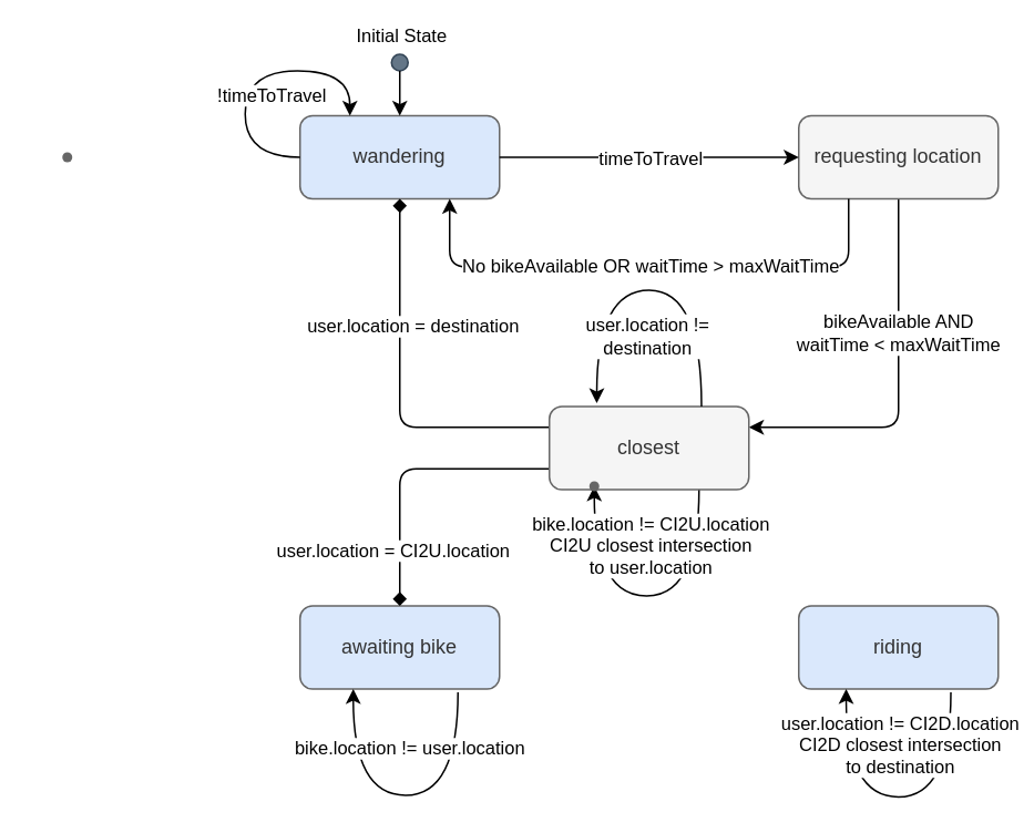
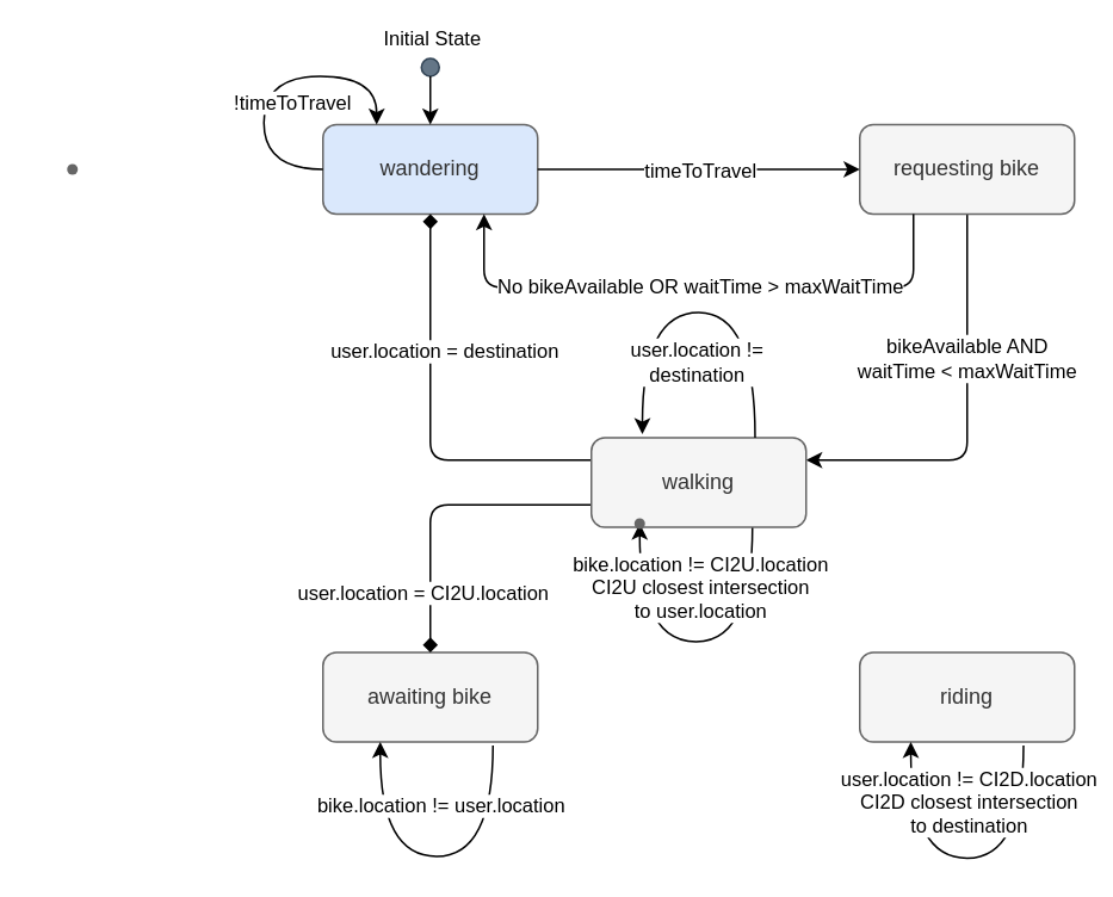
  <mxCell id="0" />
  <mxCell id="1" parent="0" />
  <mxCell id="2" value="wandering" style="rounded=1;whiteSpace=wrap;html=1;fillColor=#dae8fc;fontColor=#333333;strokeColor=#666666;" parent="1" vertex="1"><mxGeometry x="180" y="69" width="120" height="50" as="geometry" /></mxCell>
  <mxCell id="3" value="" style="ellipse;whiteSpace=wrap;html=1;aspect=fixed;fillColor=#647687;fontColor=#ffffff;strokeColor=#314354;" parent="1" vertex="1"><mxGeometry x="235" y="32" width="10" height="10" as="geometry" /></mxCell>
  <mxCell id="4" value="" style="endArrow=classic;html=1;exitX=0.5;exitY=1;exitDx=0;exitDy=0;entryX=0.5;entryY=0;entryDx=0;entryDy=0;" parent="1" source="3" target="2" edge="1"><mxGeometry width="50" height="50" relative="1" as="geometry"><mxPoint x="310" y="59" as="sourcePoint" /><mxPoint x="310" y="69" as="targetPoint" /></mxGeometry></mxCell>
  <mxCell id="5" value="bikeAvailable AND &lt;br&gt;waitTime &amp;lt; maxWaitTime" style="edgeStyle=orthogonalEdgeStyle;rounded=1;orthogonalLoop=1;jettySize=auto;html=1;entryX=1;entryY=0.25;entryDx=0;entryDy=0;jumpStyle=sharp;exitX=0.5;exitY=1;exitDx=0;exitDy=0;" parent="1" target="17" edge="1"><mxGeometry x="-0.138" relative="1" as="geometry"><mxPoint x="540" y="89" as="sourcePoint" /><Array as="points"><mxPoint x="540" y="89" /><mxPoint x="540" y="254" /></Array><mxPoint as="offset" /></mxGeometry></mxCell>
- <mxCell id="6" value="requesting location" style="rounded=1;whiteSpace=wrap;html=1;fillColor=#f5f5f5;fontColor=#333333;strokeColor=#666666;" parent="1" vertex="1"><mxGeometry x="480" y="69" width="120" height="50" as="geometry" /></mxCell>
- <mxCell id="7" value="awaiting bike" style="rounded=1;whiteSpace=wrap;html=1;fillColor=#dae8fc;fontColor=#333333;strokeColor=#666666;" parent="1" vertex="1"><mxGeometry x="180" y="364" width="120" height="50" as="geometry" /></mxCell>
+ <mxCell id="6" value="requesting bike" style="rounded=1;whiteSpace=wrap;html=1;fillColor=#f5f5f5;fontColor=#333333;strokeColor=#666666;" parent="1" vertex="1"><mxGeometry x="480" y="69" width="120" height="50" as="geometry" /></mxCell>
+ <mxCell id="7" value="awaiting bike" style="rounded=1;whiteSpace=wrap;html=1;fillColor=#f5f5f5;fontColor=#333333;strokeColor=#666666;" parent="1" vertex="1"><mxGeometry x="180" y="364" width="120" height="50" as="geometry" /></mxCell>
  <mxCell id="8" value="" style="endArrow=classic;html=1;exitX=1;exitY=0.5;exitDx=0;exitDy=0;entryX=0;entryY=0.5;entryDx=0;entryDy=0;" parent="1" source="2" target="6" edge="1"><mxGeometry width="50" height="50" relative="1" as="geometry"><mxPoint x="300" y="-131" as="sourcePoint" /><mxPoint x="470" y="-200" as="targetPoint" /><Array as="points" /></mxGeometry></mxCell>
  <mxCell id="9" value="timeToTravel" style="edgeLabel;html=1;align=center;verticalAlign=middle;resizable=0;points=[];" parent="8" vertex="1" connectable="0"><mxGeometry x="-0.19" y="-4" relative="1" as="geometry"><mxPoint x="17" y="-4" as="offset" /></mxGeometry></mxCell>
  <mxCell id="10" value="" style="endArrow=classic;html=1;exitX=0.25;exitY=1;exitDx=0;exitDy=0;jumpStyle=sharp;rounded=1;entryX=0.75;entryY=1;entryDx=0;entryDy=0;" parent="1" source="6" target="2" edge="1"><mxGeometry width="50" height="50" relative="1" as="geometry"><mxPoint x="220" y="39" as="sourcePoint" /><mxPoint x="340" y="119" as="targetPoint" /><Array as="points"><mxPoint x="510" y="160" /><mxPoint x="270" y="160" /></Array></mxGeometry></mxCell>
  <mxCell id="11" value="No bikeAvailable OR waitTime &amp;gt; maxWaitTime" style="edgeLabel;html=1;align=center;verticalAlign=middle;resizable=0;points=[];" parent="10" vertex="1" connectable="0"><mxGeometry x="-0.287" y="3" relative="1" as="geometry"><mxPoint x="-46" y="-4" as="offset" /></mxGeometry></mxCell>
  <mxCell id="12" style="edgeStyle=orthogonalEdgeStyle;rounded=1;orthogonalLoop=1;jettySize=auto;html=1;entryX=0.5;entryY=0;entryDx=0;entryDy=0;exitX=0;exitY=0.75;exitDx=0;exitDy=0;endArrow=diamond;" parent="1" source="17" target="7" edge="1"><mxGeometry relative="1" as="geometry"><Array as="points"><mxPoint x="240" y="282" /></Array></mxGeometry></mxCell>
  <mxCell id="13" value="user.location = CI2U.location" style="edgeLabel;html=1;align=center;verticalAlign=middle;resizable=0;points=[];" parent="12" vertex="1" connectable="0"><mxGeometry x="0.33" y="1" relative="1" as="geometry"><mxPoint x="-6" y="24" as="offset" /></mxGeometry></mxCell>
  <mxCell id="14" style="edgeStyle=orthogonalEdgeStyle;rounded=1;orthogonalLoop=1;jettySize=auto;html=1;entryX=0.5;entryY=1;entryDx=0;entryDy=0;exitX=0;exitY=0.25;exitDx=0;exitDy=0;endArrow=diamond;" parent="1" source="17" target="2" edge="1"><mxGeometry relative="1" as="geometry"><Array as="points"><mxPoint x="240" y="256" /></Array><mxPoint x="309" y="264" as="sourcePoint" /><mxPoint x="240" y="89" as="targetPoint" /></mxGeometry></mxCell>
  <mxCell id="15" value="user.location = destination" style="edgeLabel;html=1;align=center;verticalAlign=middle;resizable=0;points=[];" parent="14" vertex="1" connectable="0"><mxGeometry x="-0.167" y="-3" relative="1" as="geometry"><mxPoint x="4" y="-56" as="offset" /></mxGeometry></mxCell>
  <mxCell id="16" value="" style="edgeStyle=orthogonalEdgeStyle;rounded=0;orthogonalLoop=1;jettySize=auto;html=1;curved=1;exitX=0.75;exitY=1;exitDx=0;exitDy=0;entryX=0.56;entryY=0.655;entryDx=0;entryDy=0;entryPerimeter=0;" parent="1" source="17" target="20" edge="1"><mxGeometry relative="1" as="geometry"><Array as="points"><mxPoint x="420" y="358" /><mxPoint x="357" y="358" /></Array></mxGeometry></mxCell>
- <mxCell id="17" value="closest" style="rounded=1;whiteSpace=wrap;html=1;labelBackgroundColor=none;fillColor=#f5f5f5;fontColor=#333333;strokeColor=#666666;" parent="1" vertex="1"><mxGeometry x="330" y="244" width="120" height="50" as="geometry" /></mxCell>
- <mxCell id="18" value="riding" style="rounded=1;whiteSpace=wrap;html=1;labelBackgroundColor=none;fillColor=#dae8fc;fontColor=#333333;strokeColor=#666666;" parent="1" vertex="1"><mxGeometry x="480" y="364" width="120" height="50" as="geometry" /></mxCell>
+ <mxCell id="17" value="walking" style="rounded=1;whiteSpace=wrap;html=1;labelBackgroundColor=none;fillColor=#f5f5f5;fontColor=#333333;strokeColor=#666666;" parent="1" vertex="1"><mxGeometry x="330" y="244" width="120" height="50" as="geometry" /></mxCell>
+ <mxCell id="18" value="riding" style="rounded=1;whiteSpace=wrap;html=1;labelBackgroundColor=none;fillColor=#f5f5f5;fontColor=#333333;strokeColor=#666666;" parent="1" vertex="1"><mxGeometry x="480" y="364" width="120" height="50" as="geometry" /></mxCell>
  <mxCell id="19" value="Initial State" style="edgeLabel;html=1;align=center;verticalAlign=middle;resizable=0;points=[];" parent="1" vertex="1" connectable="0"><mxGeometry x="240" y="20" as="geometry" /></mxCell>
  <mxCell id="20" value="" style="shape=waypoint;sketch=0;size=6;pointerEvents=1;points=[];fillColor=#f5f5f5;resizable=0;rotatable=0;perimeter=centerPerimeter;snapToPoint=1;strokeColor=#666666;fontColor=#333333;rounded=1;labelBackgroundColor=none;" parent="1" vertex="1"><mxGeometry x="337" y="272" width="40" height="40" as="geometry" /></mxCell>
  <mxCell id="21" value="bike.location != CI2U.location&lt;br&gt;CI2U closest intersection &lt;br&gt;to user.location" style="edgeLabel;html=1;align=center;verticalAlign=middle;resizable=0;points=[];" parent="1" vertex="1" connectable="0"><mxGeometry x="390" y="327" as="geometry" /></mxCell>
  <mxCell id="22" value="" style="edgeStyle=orthogonalEdgeStyle;rounded=0;orthogonalLoop=1;jettySize=auto;html=1;curved=1;exitX=0.75;exitY=1;exitDx=0;exitDy=0;entryX=0.56;entryY=0.655;entryDx=0;entryDy=0;entryPerimeter=0;" parent="1" edge="1"><mxGeometry relative="1" as="geometry"><mxPoint x="275" y="416" as="sourcePoint" /><mxPoint x="212" y="414" as="targetPoint" /><Array as="points"><mxPoint x="275" y="478" /><mxPoint x="212" y="478" /></Array></mxGeometry></mxCell>
  <mxCell id="23" value="bike.location != user.location" style="edgeLabel;html=1;align=center;verticalAlign=middle;resizable=0;points=[];" parent="22" vertex="1" connectable="0"><mxGeometry x="0.482" y="-4" relative="1" as="geometry"><mxPoint x="29" y="-14" as="offset" /></mxGeometry></mxCell>
  <mxCell id="24" value="" style="edgeStyle=orthogonalEdgeStyle;rounded=0;orthogonalLoop=1;jettySize=auto;html=1;curved=1;exitX=0.75;exitY=1;exitDx=0;exitDy=0;entryX=0.56;entryY=0.655;entryDx=0;entryDy=0;entryPerimeter=0;" parent="1" edge="1"><mxGeometry relative="1" as="geometry"><mxPoint x="421.5" y="244" as="sourcePoint" /><mxPoint x="358.5" y="242" as="targetPoint" /><Array as="points"><mxPoint x="422" y="174" /><mxPoint x="359" y="174" /></Array></mxGeometry></mxCell>
  <mxCell id="25" value="user.location != &lt;br&gt;destination" style="edgeLabel;html=1;align=center;verticalAlign=middle;resizable=0;points=[];" parent="1" vertex="1" connectable="0"><mxGeometry x="379" y="208" as="geometry"><mxPoint x="9" y="-7" as="offset" /></mxGeometry></mxCell>
  <mxCell id="26" value="" style="edgeStyle=orthogonalEdgeStyle;rounded=0;orthogonalLoop=1;jettySize=auto;html=1;curved=1;exitX=0.75;exitY=1;exitDx=0;exitDy=0;entryX=0.56;entryY=0.655;entryDx=0;entryDy=0;entryPerimeter=0;" parent="1" edge="1"><mxGeometry relative="1" as="geometry"><mxPoint x="571.5" y="416" as="sourcePoint" /><mxPoint x="508.5" y="414" as="targetPoint" /><Array as="points"><mxPoint x="572" y="479" /><mxPoint x="509" y="479" /></Array></mxGeometry></mxCell>
  <mxCell id="27" value="user.location != CI2D.location&lt;br&gt;CI2D closest intersection&lt;br&gt;to destination" style="edgeLabel;html=1;align=center;verticalAlign=middle;resizable=0;points=[];" parent="26" vertex="1" connectable="0"><mxGeometry x="0.482" y="-4" relative="1" as="geometry"><mxPoint x="28" y="-16" as="offset" /></mxGeometry></mxCell>
  <mxCell id="28" value="" style="shape=waypoint;sketch=0;size=6;pointerEvents=1;points=[];fillColor=#f5f5f5;resizable=0;rotatable=0;perimeter=centerPerimeter;snapToPoint=1;strokeColor=#666666;fontColor=#333333;rounded=1;" parent="1" vertex="1"><mxGeometry x="20" y="74" width="40" height="40" as="geometry" /></mxCell>
  <mxCell id="29" value="" style="edgeStyle=orthogonalEdgeStyle;rounded=0;orthogonalLoop=1;jettySize=auto;html=1;curved=1;exitX=0;exitY=0.5;exitDx=0;exitDy=0;entryX=0.25;entryY=0;entryDx=0;entryDy=0;" parent="1" source="2" target="2" edge="1"><mxGeometry relative="1" as="geometry"><mxPoint x="175" y="100" as="sourcePoint" /><mxPoint x="112" y="98" as="targetPoint" /><Array as="points"><mxPoint x="147" y="94" /><mxPoint x="147" y="42" /><mxPoint x="210" y="42" /></Array></mxGeometry></mxCell>
  <mxCell id="30" value="!timeToTravel" style="edgeLabel;html=1;align=center;verticalAlign=middle;resizable=0;points=[];" parent="29" vertex="1" connectable="0"><mxGeometry x="0.482" y="-4" relative="1" as="geometry"><mxPoint x="-30" y="10" as="offset" /></mxGeometry></mxCell>
